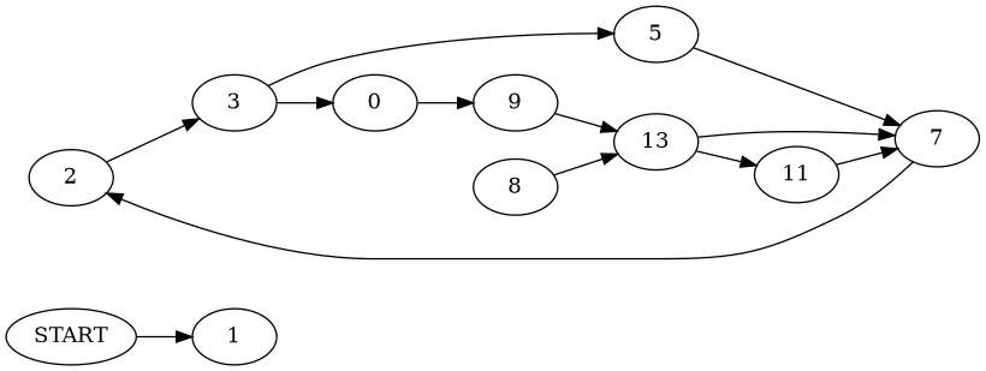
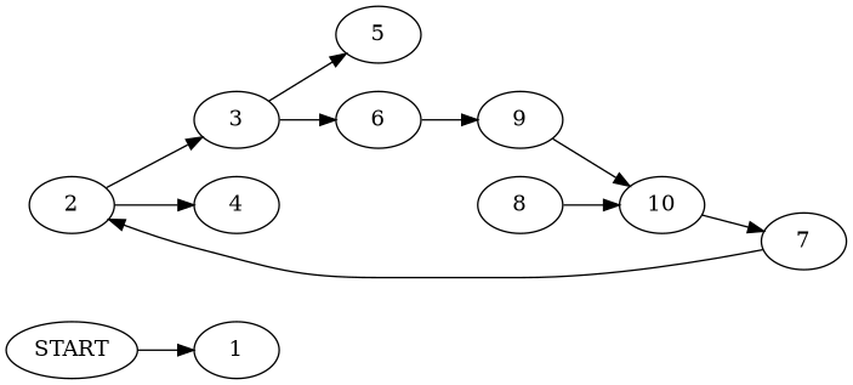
  digraph {
    rankdir=LR
    n1 [label=START]
    1
    2
    3
+   4
    5
-   6 [label=0]
+   6
    7
    9
    8
-   10 [label=13]
-   11
+   10
    n1 -> 1
    2 -> 3
+   2 -> 4
    3 -> 5
    3 -> 6
-   5 -> 7
    6 -> 9
    7 -> 2
    9 -> 10
    8 -> 10
    10 -> 7
-   10 -> 11
-   11 -> 7
  }
